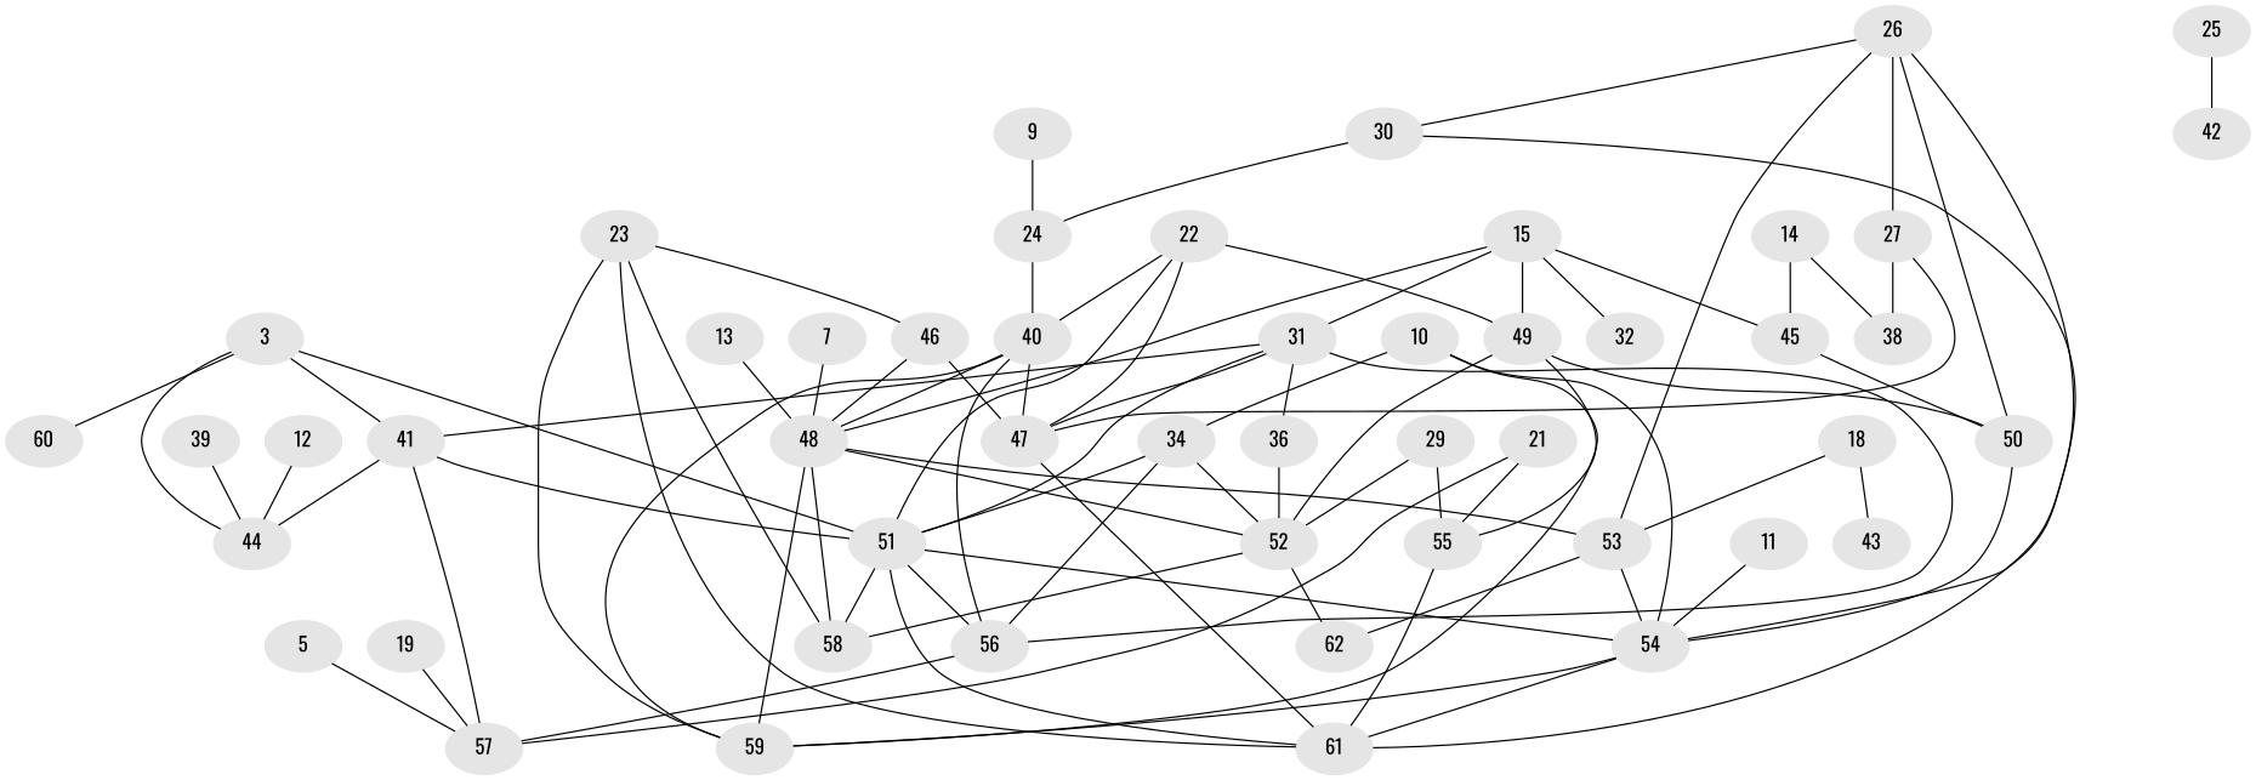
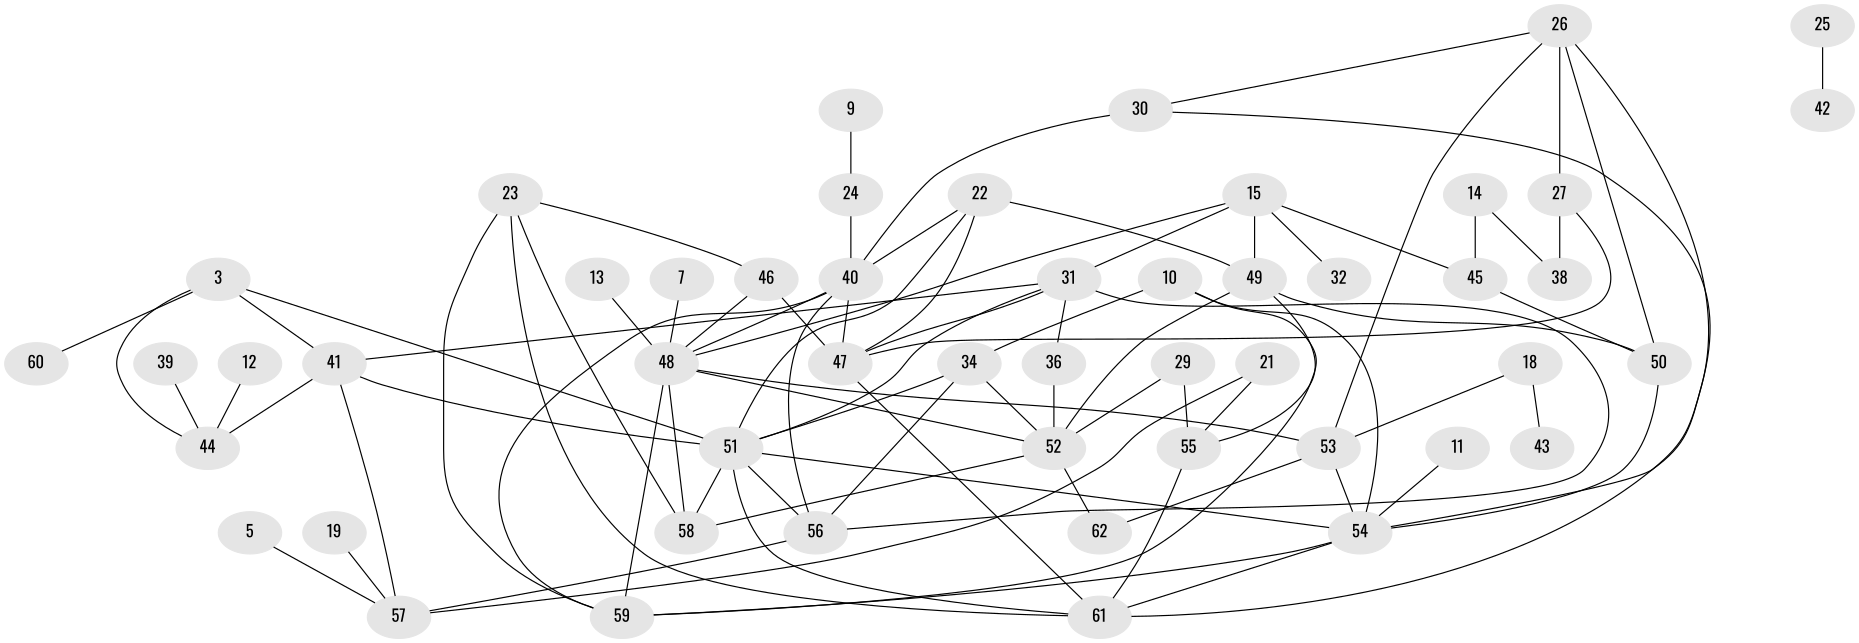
  graph {
    fontname=Oswald
    node [color=gray90 fontname=Oswald style=filled]
    edge [fontname=Oswald weight=1.0]
    3
    41
    44
    51
    60
    57
    54
    58
    61
    56
    5
    7
    48
    59
    53
    52
    9
    24
    40
    10
    34
    11
    12
    13
    14
    38
    45
    50
    15
    31
    32
    49
    47
    36
    55
    18
    43
    62
    19
    21
    22
    23
    46
    25
    42
    26
    27
    30
    29
    39
    3 -- 41
    3 -- 44
    3 -- 51
    3 -- 60
    41 -- 44
    41 -- 51
    41 -- 57
    51 -- 54
    51 -- 58
    51 -- 61
    51 -- 56
    54 -- 61
    54 -- 59
    56 -- 57
    5 -- 57
    7 -- 48
    48 -- 58
    48 -- 59
    48 -- 53
    48 -- 52
    53 -- 54
    53 -- 62
    52 -- 58
    52 -- 62
    9 -- 24
    24 -- 40
    40 -- 56
    40 -- 48 [weight=2.0]
    40 -- 59
    40 -- 47
    10 -- 54
    10 -- 59
    10 -- 34
    34 -- 51
    34 -- 56
    34 -- 52
    11 -- 54
    12 -- 44
    13 -- 48
    14 -- 38
    14 -- 45
    45 -- 50
    50 -- 54
    15 -- 48
    15 -- 45
    15 -- 31
    15 -- 32
    15 -- 49
    31 -- 41
    31 -- 51
    31 -- 56
    31 -- 47
    31 -- 36
    49 -- 52
    49 -- 50
    49 -- 55
    47 -- 61
    36 -- 52
    55 -- 61
    18 -- 53
    18 -- 43
    19 -- 57
    21 -- 57
    21 -- 55
    22 -- 51
    22 -- 40 [weight=2.0]
    22 -- 49
    22 -- 47
    23 -- 58
    23 -- 61
    23 -- 59
    23 -- 46
    46 -- 48
    46 -- 47
    25 -- 42
    26 -- 54
    26 -- 53
    26 -- 50
    26 -- 27
    26 -- 30
    27 -- 38
    27 -- 47
    30 -- 61
-   30 -- 24
+   30 -- 40
    29 -- 52
    29 -- 55
    39 -- 44
  }
